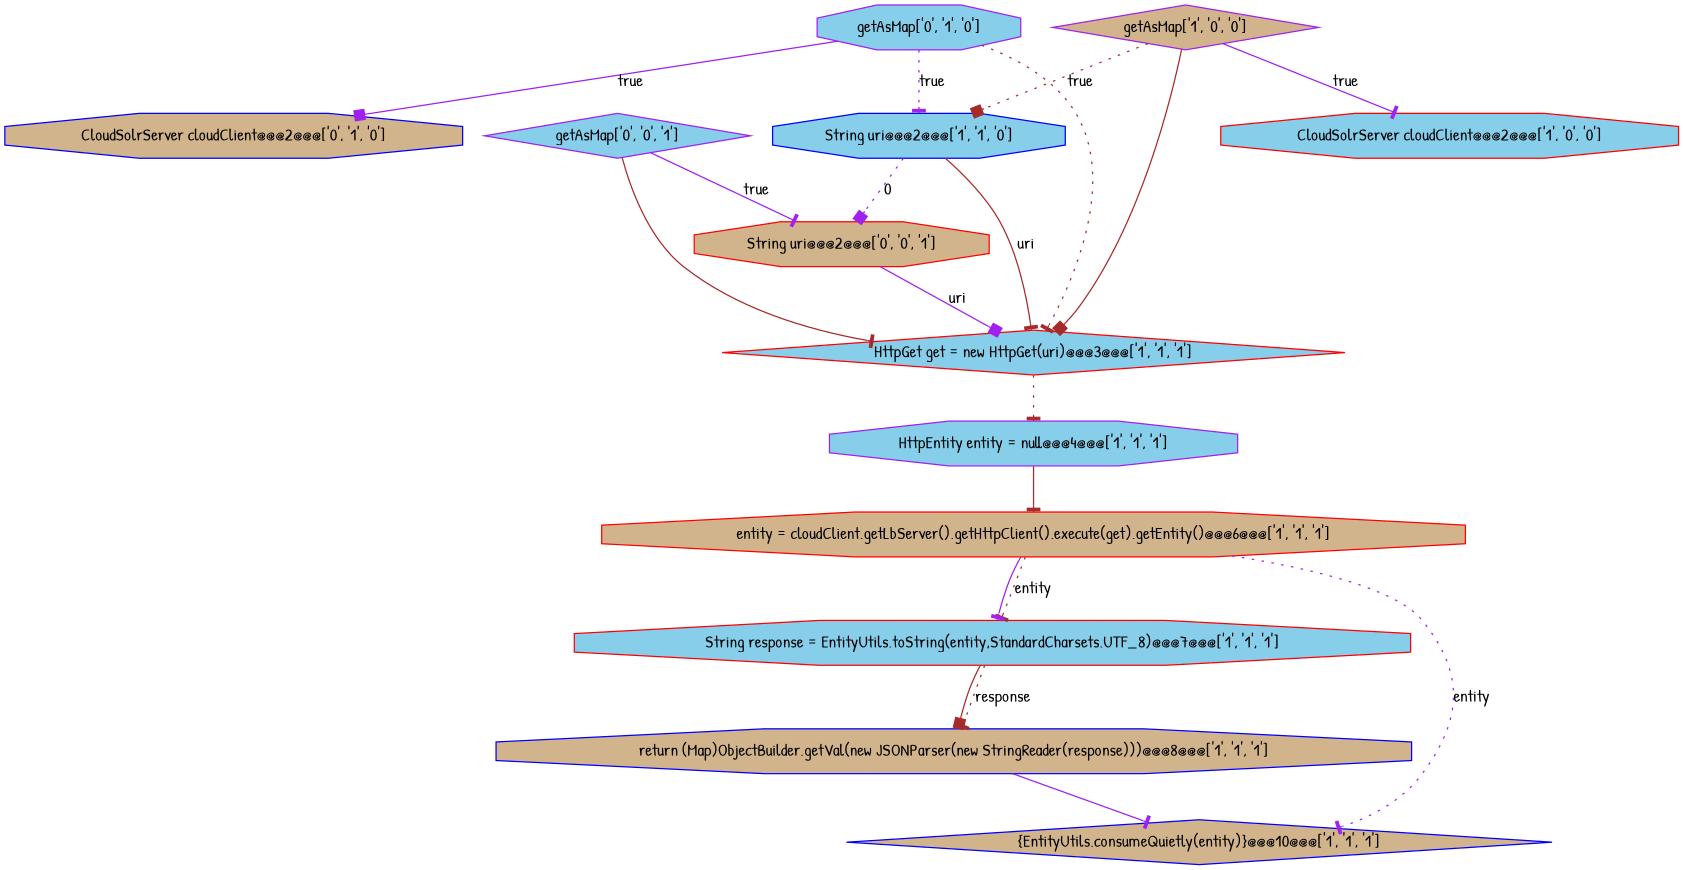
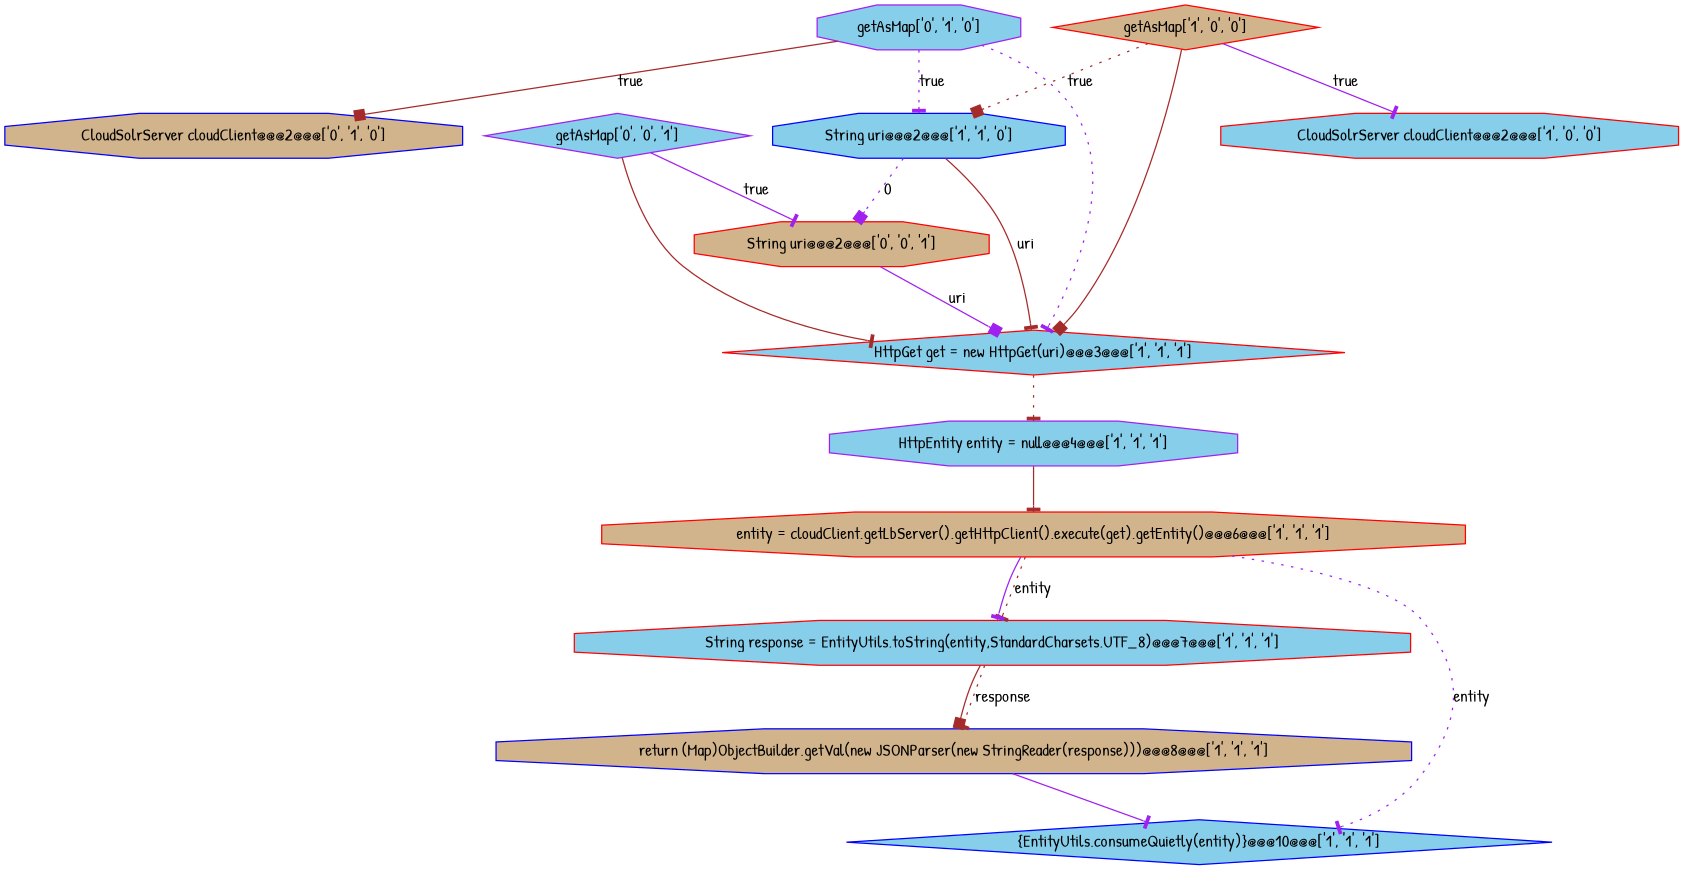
  digraph {
    fontname="Patrick Hand"
    node [color=red fillcolor=skyblue fontname="Patrick Hand" shape=octagon style=filled]
    edge [arrowhead=tee color=brown fontname="Patrick Hand" style=solid]
    n1 [label="String response = EntityUtils.toString(entity,StandardCharsets.UTF_8)@@@7@@@['1', '1', '1']"]
    n2 [color=blue fillcolor=tan label="return (Map)ObjectBuilder.getVal(new JSONParser(new StringReader(response)))@@@8@@@['1', '1', '1']"]
-   n3 [color=blue fillcolor=tan label="{EntityUtils.consumeQuietly(entity)}@@@10@@@['1', '1', '1']" shape=diamond]
+   n3 [color=blue label="{EntityUtils.consumeQuietly(entity)}@@@10@@@['1', '1', '1']" shape=diamond]
    n4 [color=blue label="String uri@@@2@@@['1', '1', '0']"]
    n5 [fillcolor=tan label="String uri@@@2@@@['0', '0', '1']"]
    n6 [label="HttpGet get = new HttpGet(uri)@@@3@@@['1', '1', '1']" shape=diamond]
    n7 [color=purple label="HttpEntity entity = null@@@4@@@['1', '1', '1']"]
    n8 [color=blue fillcolor=tan label="CloudSolrServer cloudClient@@@2@@@['0', '1', '0']"]
    n9 [fillcolor=tan label="entity = cloudClient.getLbServer().getHttpClient().execute(get).getEntity()@@@6@@@['1', '1', '1']"]
    n10 [color=purple label="getAsMap['0', '1', '0']"]
    n11 [color=purple label="getAsMap['0', '0', '1']" shape=diamond]
    n12 [label="CloudSolrServer cloudClient@@@2@@@['1', '0', '0']"]
-   n13 [color=purple fillcolor=tan label="getAsMap['1', '0', '0']" shape=diamond]
+   n13 [fillcolor=tan label="getAsMap['1', '0', '0']" shape=diamond]
    n1 -> n2 [arrowhead=box]
    n1 -> n2 [label=response style=dotted]
    n2 -> n3 [color=purple]
    n4 -> n5 [arrowhead=box color=purple label=0 style=dotted]
    n4 -> n6 [label=uri]
    n5 -> n6 [arrowhead=box color=purple label=uri]
    n6 -> n7 [style=dotted]
    n7 -> n9
    n9 -> n1 [label=entity style=dotted]
    n9 -> n1 [color=purple]
    n9 -> n3 [color=purple label=entity style=dotted]
    n10 -> n4 [color=purple label=true style=dotted]
-   n10 -> n6 [style=dotted]
-   n10 -> n8 [arrowhead=box color=purple label=true]
+   n10 -> n6 [color=purple style=dotted]
+   n10 -> n8 [arrowhead=box label=true]
    n11 -> n5 [color=purple label=true]
    n11 -> n6
    n13 -> n4 [arrowhead=box label=true style=dotted]
    n13 -> n6 [arrowhead=box]
    n13 -> n12 [color=purple label=true]
  }
